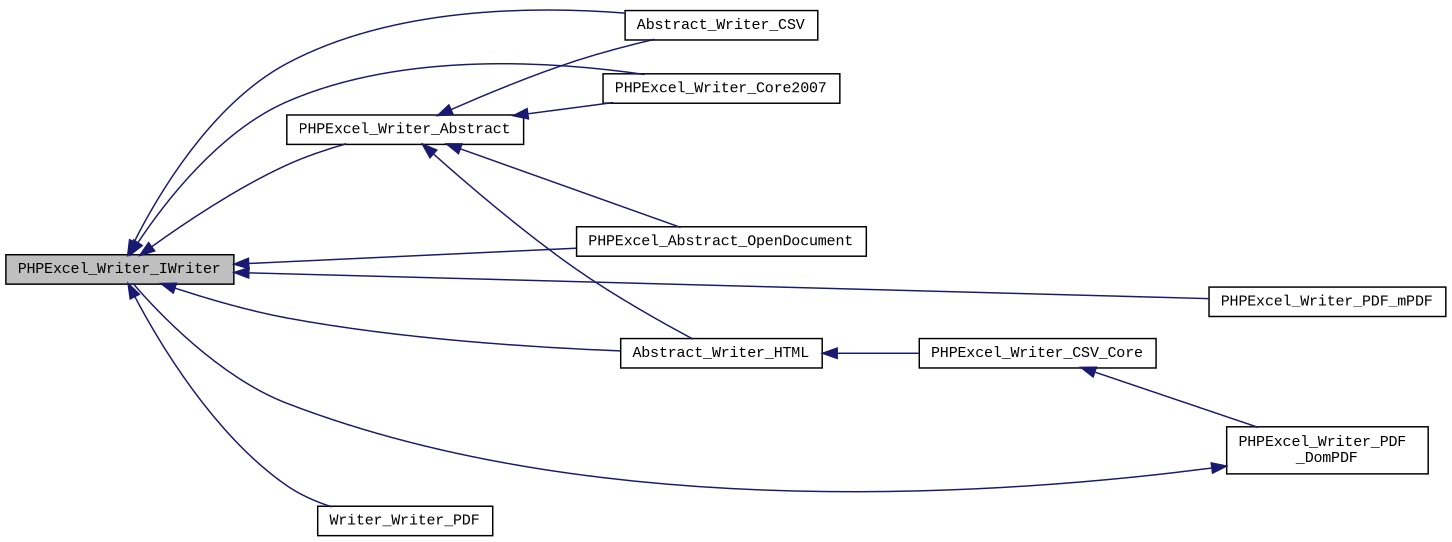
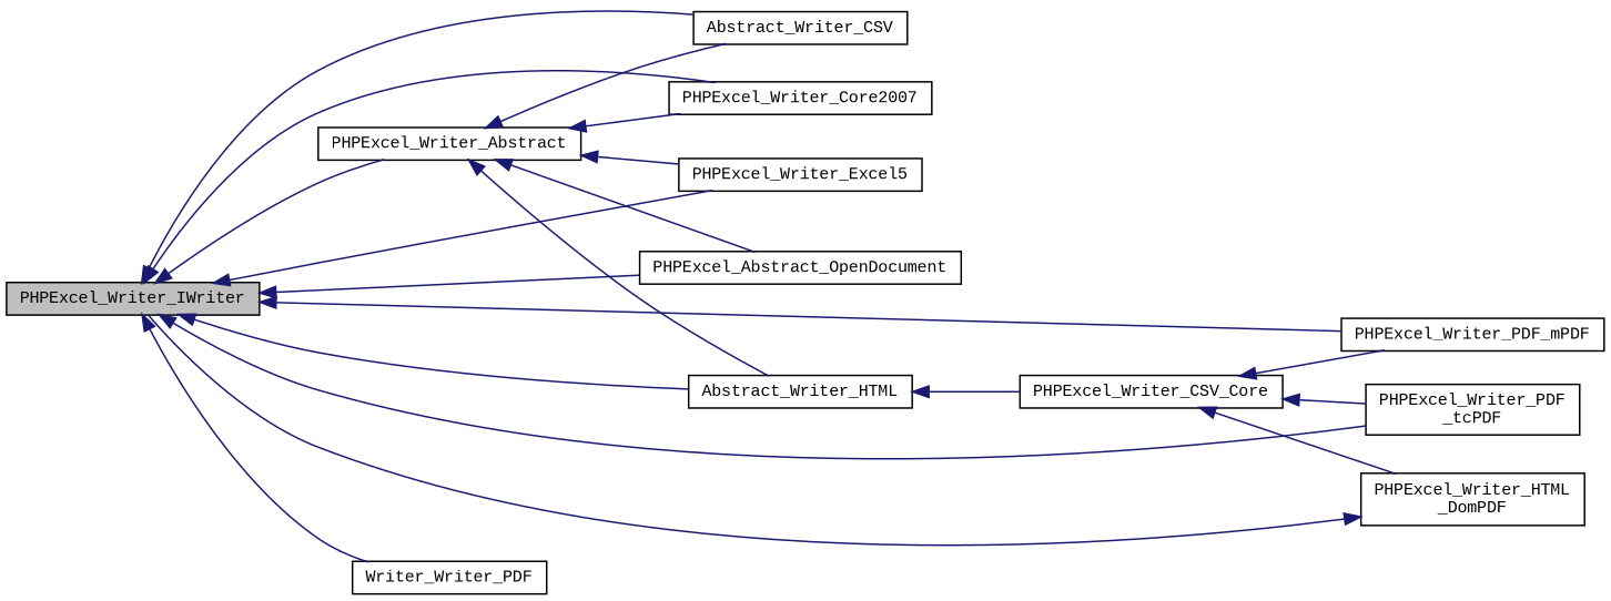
  digraph {
    fontname="Liberation Mono"
    rankdir=LR
    node [color=black fillcolor=white fontname="Liberation Mono" fontsize=10 shape=record style=filled]
    edge [color=midnightblue dir=back fontname="Liberation Mono" fontsize=10 labelfontname=Helvetica labelfontsize=10 style=solid]
    n1 [fillcolor=grey75 fontcolor=black height=0.2 label=PHPExcel_Writer_IWriter width=0.4]
    n2 [height=0.2 label=PHPExcel_Writer_Abstract width=0.4]
    n3 [height=0.2 label=Abstract_Writer_CSV width=0.4]
    n4 [height=0.2 label=PHPExcel_Writer_Core2007 width=0.4]
+   n5 [height=0.2 label=PHPExcel_Writer_Excel5 width=0.4]
    n6 [height=0.2 label=Abstract_Writer_HTML width=0.4]
    n7 [height=0.2 label=PHPExcel_Writer_PDF_mPDF width=0.4]
+   n8 [height=0.2 label="PHPExcel_Writer_PDF\l_tcPDF" width=0.4]
    n9 [height=0.2 label=PHPExcel_Abstract_OpenDocument width=0.4]
    n10 [height=0.2 label=Writer_Writer_PDF width=0.4]
    n11 [height=0.2 label=PHPExcel_Writer_CSV_Core width=0.4]
-   n12 [height=0.2 label="PHPExcel_Writer_PDF\l_DomPDF" width=0.4]
+   n12 [height=0.2 label="PHPExcel_Writer_HTML\l_DomPDF" width=0.4]
    n1 -> n2
    n1 -> n3
    n1 -> n4
+   n1 -> n5
    n1 -> n6
    n1 -> n7
+   n1 -> n8
    n1 -> n9
    n1 -> n10
    n2 -> n3
    n2 -> n4
+   n2 -> n5
    n2 -> n6
    n2 -> n9
    n6 -> n11
+   n11 -> n7
+   n11 -> n8
    n11 -> n12
    n12 -> n1
  }
